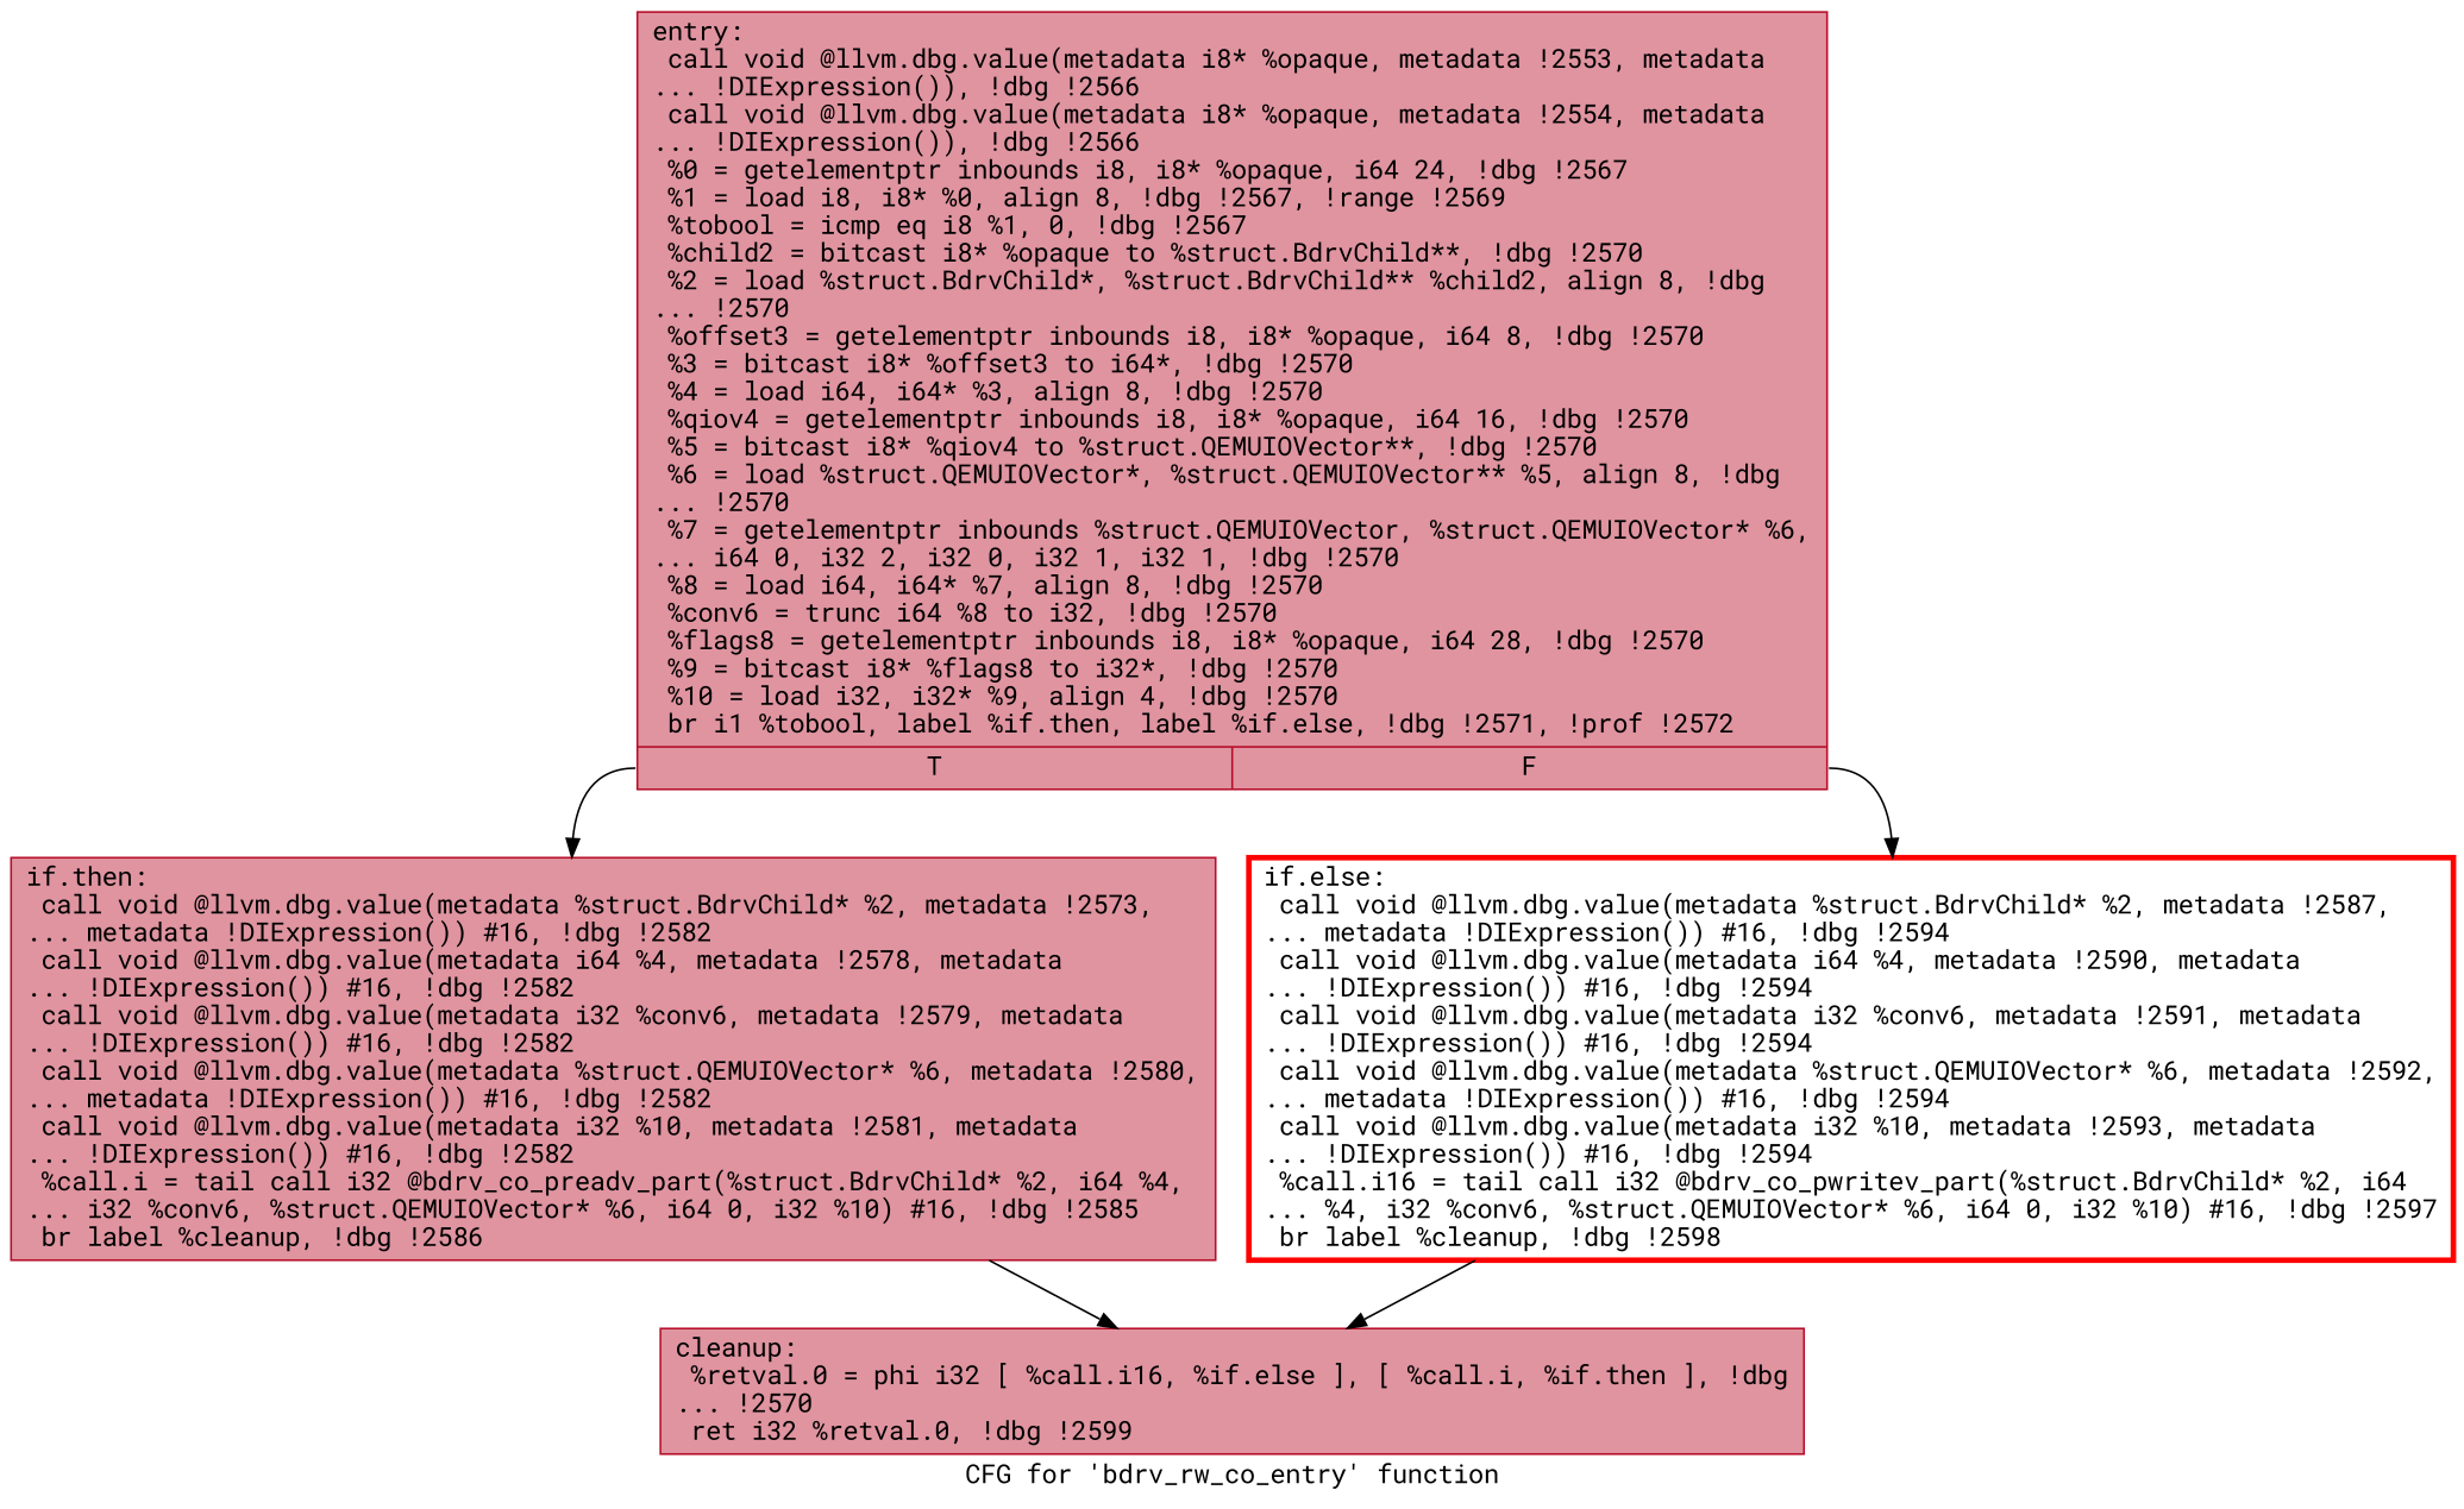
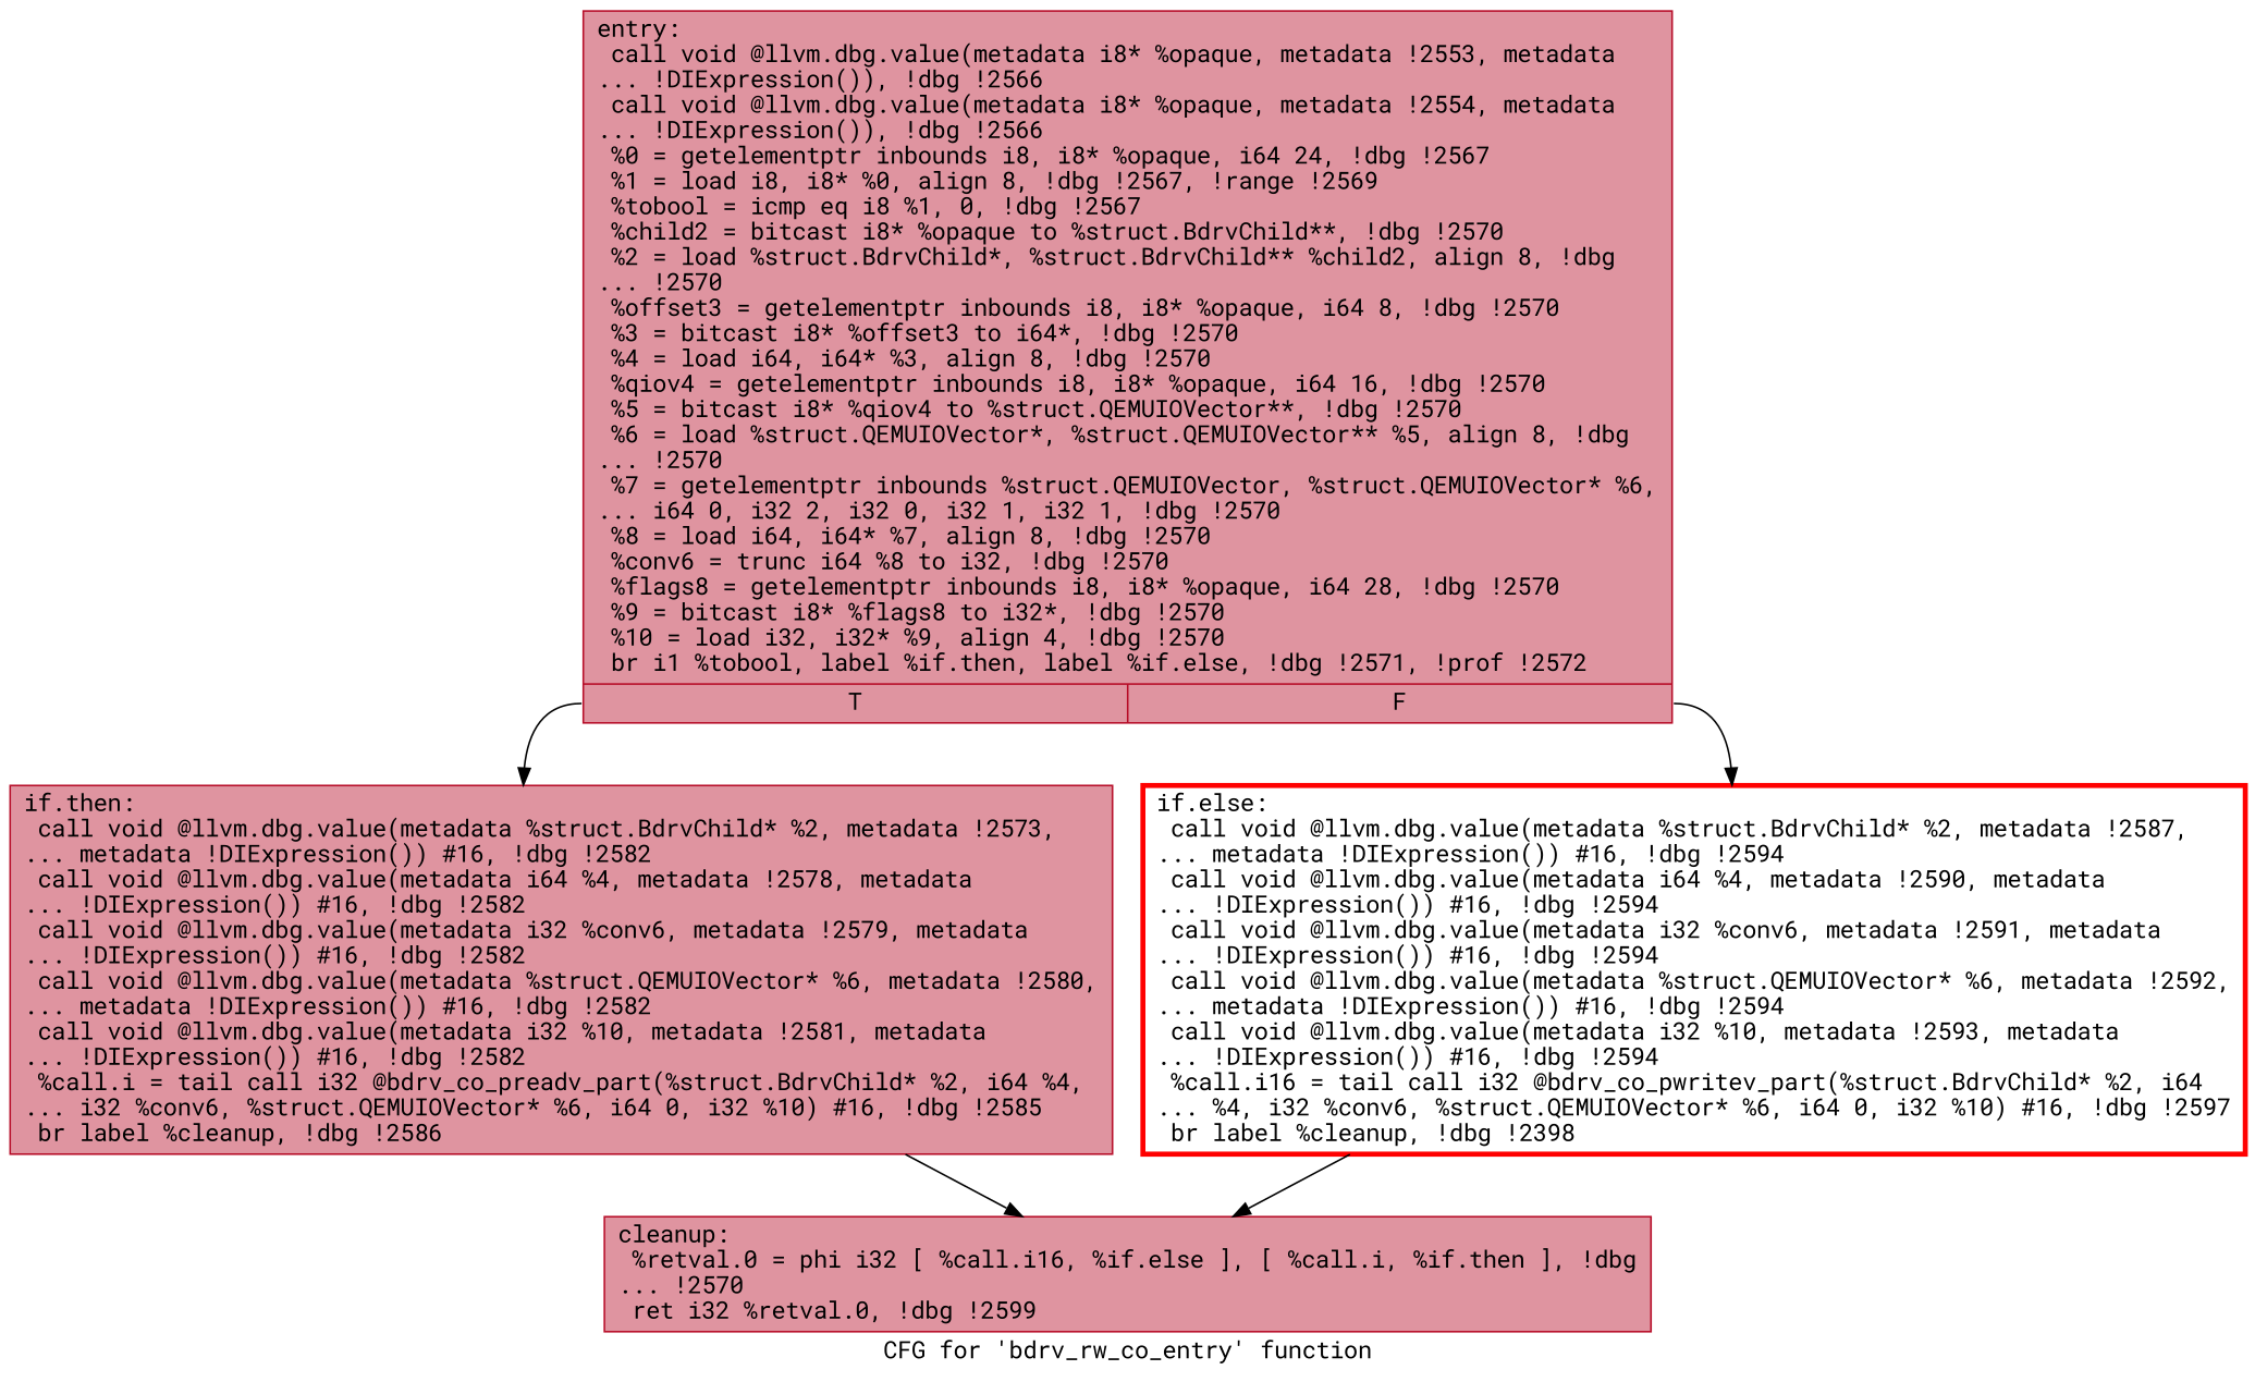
  digraph {
    label="CFG for 'bdrv_rw_co_entry' function"
    fontname="Roboto Mono"
    node [color="#b70d28ff" fillcolor="#b70d2870" shape=record style=filled fontname="Roboto Mono"]
    edge [fontname="Roboto Mono"]
    n1 [label="{entry:\l  call void @llvm.dbg.value(metadata i8* %opaque, metadata !2553, metadata\l... !DIExpression()), !dbg !2566\l  call void @llvm.dbg.value(metadata i8* %opaque, metadata !2554, metadata\l... !DIExpression()), !dbg !2566\l  %0 = getelementptr inbounds i8, i8* %opaque, i64 24, !dbg !2567\l  %1 = load i8, i8* %0, align 8, !dbg !2567, !range !2569\l  %tobool = icmp eq i8 %1, 0, !dbg !2567\l  %child2 = bitcast i8* %opaque to %struct.BdrvChild**, !dbg !2570\l  %2 = load %struct.BdrvChild*, %struct.BdrvChild** %child2, align 8, !dbg\l... !2570\l  %offset3 = getelementptr inbounds i8, i8* %opaque, i64 8, !dbg !2570\l  %3 = bitcast i8* %offset3 to i64*, !dbg !2570\l  %4 = load i64, i64* %3, align 8, !dbg !2570\l  %qiov4 = getelementptr inbounds i8, i8* %opaque, i64 16, !dbg !2570\l  %5 = bitcast i8* %qiov4 to %struct.QEMUIOVector**, !dbg !2570\l  %6 = load %struct.QEMUIOVector*, %struct.QEMUIOVector** %5, align 8, !dbg\l... !2570\l  %7 = getelementptr inbounds %struct.QEMUIOVector, %struct.QEMUIOVector* %6,\l... i64 0, i32 2, i32 0, i32 1, i32 1, !dbg !2570\l  %8 = load i64, i64* %7, align 8, !dbg !2570\l  %conv6 = trunc i64 %8 to i32, !dbg !2570\l  %flags8 = getelementptr inbounds i8, i8* %opaque, i64 28, !dbg !2570\l  %9 = bitcast i8* %flags8 to i32*, !dbg !2570\l  %10 = load i32, i32* %9, align 4, !dbg !2570\l  br i1 %tobool, label %if.then, label %if.else, !dbg !2571, !prof !2572\l|{<s0>T|<s1>F}}"]
    n2 [label="{if.then:                                          \l  call void @llvm.dbg.value(metadata %struct.BdrvChild* %2, metadata !2573,\l... metadata !DIExpression()) #16, !dbg !2582\l  call void @llvm.dbg.value(metadata i64 %4, metadata !2578, metadata\l... !DIExpression()) #16, !dbg !2582\l  call void @llvm.dbg.value(metadata i32 %conv6, metadata !2579, metadata\l... !DIExpression()) #16, !dbg !2582\l  call void @llvm.dbg.value(metadata %struct.QEMUIOVector* %6, metadata !2580,\l... metadata !DIExpression()) #16, !dbg !2582\l  call void @llvm.dbg.value(metadata i32 %10, metadata !2581, metadata\l... !DIExpression()) #16, !dbg !2582\l  %call.i = tail call i32 @bdrv_co_preadv_part(%struct.BdrvChild* %2, i64 %4,\l... i32 %conv6, %struct.QEMUIOVector* %6, i64 0, i32 %10) #16, !dbg !2585\l  br label %cleanup, !dbg !2586\l}"]
-   n3 [color=red label="{if.else:                                          \l  call void @llvm.dbg.value(metadata %struct.BdrvChild* %2, metadata !2587,\l... metadata !DIExpression()) #16, !dbg !2594\l  call void @llvm.dbg.value(metadata i64 %4, metadata !2590, metadata\l... !DIExpression()) #16, !dbg !2594\l  call void @llvm.dbg.value(metadata i32 %conv6, metadata !2591, metadata\l... !DIExpression()) #16, !dbg !2594\l  call void @llvm.dbg.value(metadata %struct.QEMUIOVector* %6, metadata !2592,\l... metadata !DIExpression()) #16, !dbg !2594\l  call void @llvm.dbg.value(metadata i32 %10, metadata !2593, metadata\l... !DIExpression()) #16, !dbg !2594\l  %call.i16 = tail call i32 @bdrv_co_pwritev_part(%struct.BdrvChild* %2, i64\l... %4, i32 %conv6, %struct.QEMUIOVector* %6, i64 0, i32 %10) #16, !dbg !2597\l  br label %cleanup, !dbg !2598\l}" penwidth=3.0 fillcolor="" style=""]
+   n3 [color=red label="{if.else:                                          \l  call void @llvm.dbg.value(metadata %struct.BdrvChild* %2, metadata !2587,\l... metadata !DIExpression()) #16, !dbg !2594\l  call void @llvm.dbg.value(metadata i64 %4, metadata !2590, metadata\l... !DIExpression()) #16, !dbg !2594\l  call void @llvm.dbg.value(metadata i32 %conv6, metadata !2591, metadata\l... !DIExpression()) #16, !dbg !2594\l  call void @llvm.dbg.value(metadata %struct.QEMUIOVector* %6, metadata !2592,\l... metadata !DIExpression()) #16, !dbg !2594\l  call void @llvm.dbg.value(metadata i32 %10, metadata !2593, metadata\l... !DIExpression()) #16, !dbg !2594\l  %call.i16 = tail call i32 @bdrv_co_pwritev_part(%struct.BdrvChild* %2, i64\l... %4, i32 %conv6, %struct.QEMUIOVector* %6, i64 0, i32 %10) #16, !dbg !2597\l  br label %cleanup, !dbg !2398\l}" penwidth=3.0 fillcolor="" style=""]
    n4 [label="{cleanup:                                          \l  %retval.0 = phi i32 [ %call.i16, %if.else ], [ %call.i, %if.then ], !dbg\l... !2570\l  ret i32 %retval.0, !dbg !2599\l}"]
    n1 -> n2 [tailport=s0]
    n1 -> n3 [tailport=s1]
    n2 -> n4
    n3 -> n4
  }
